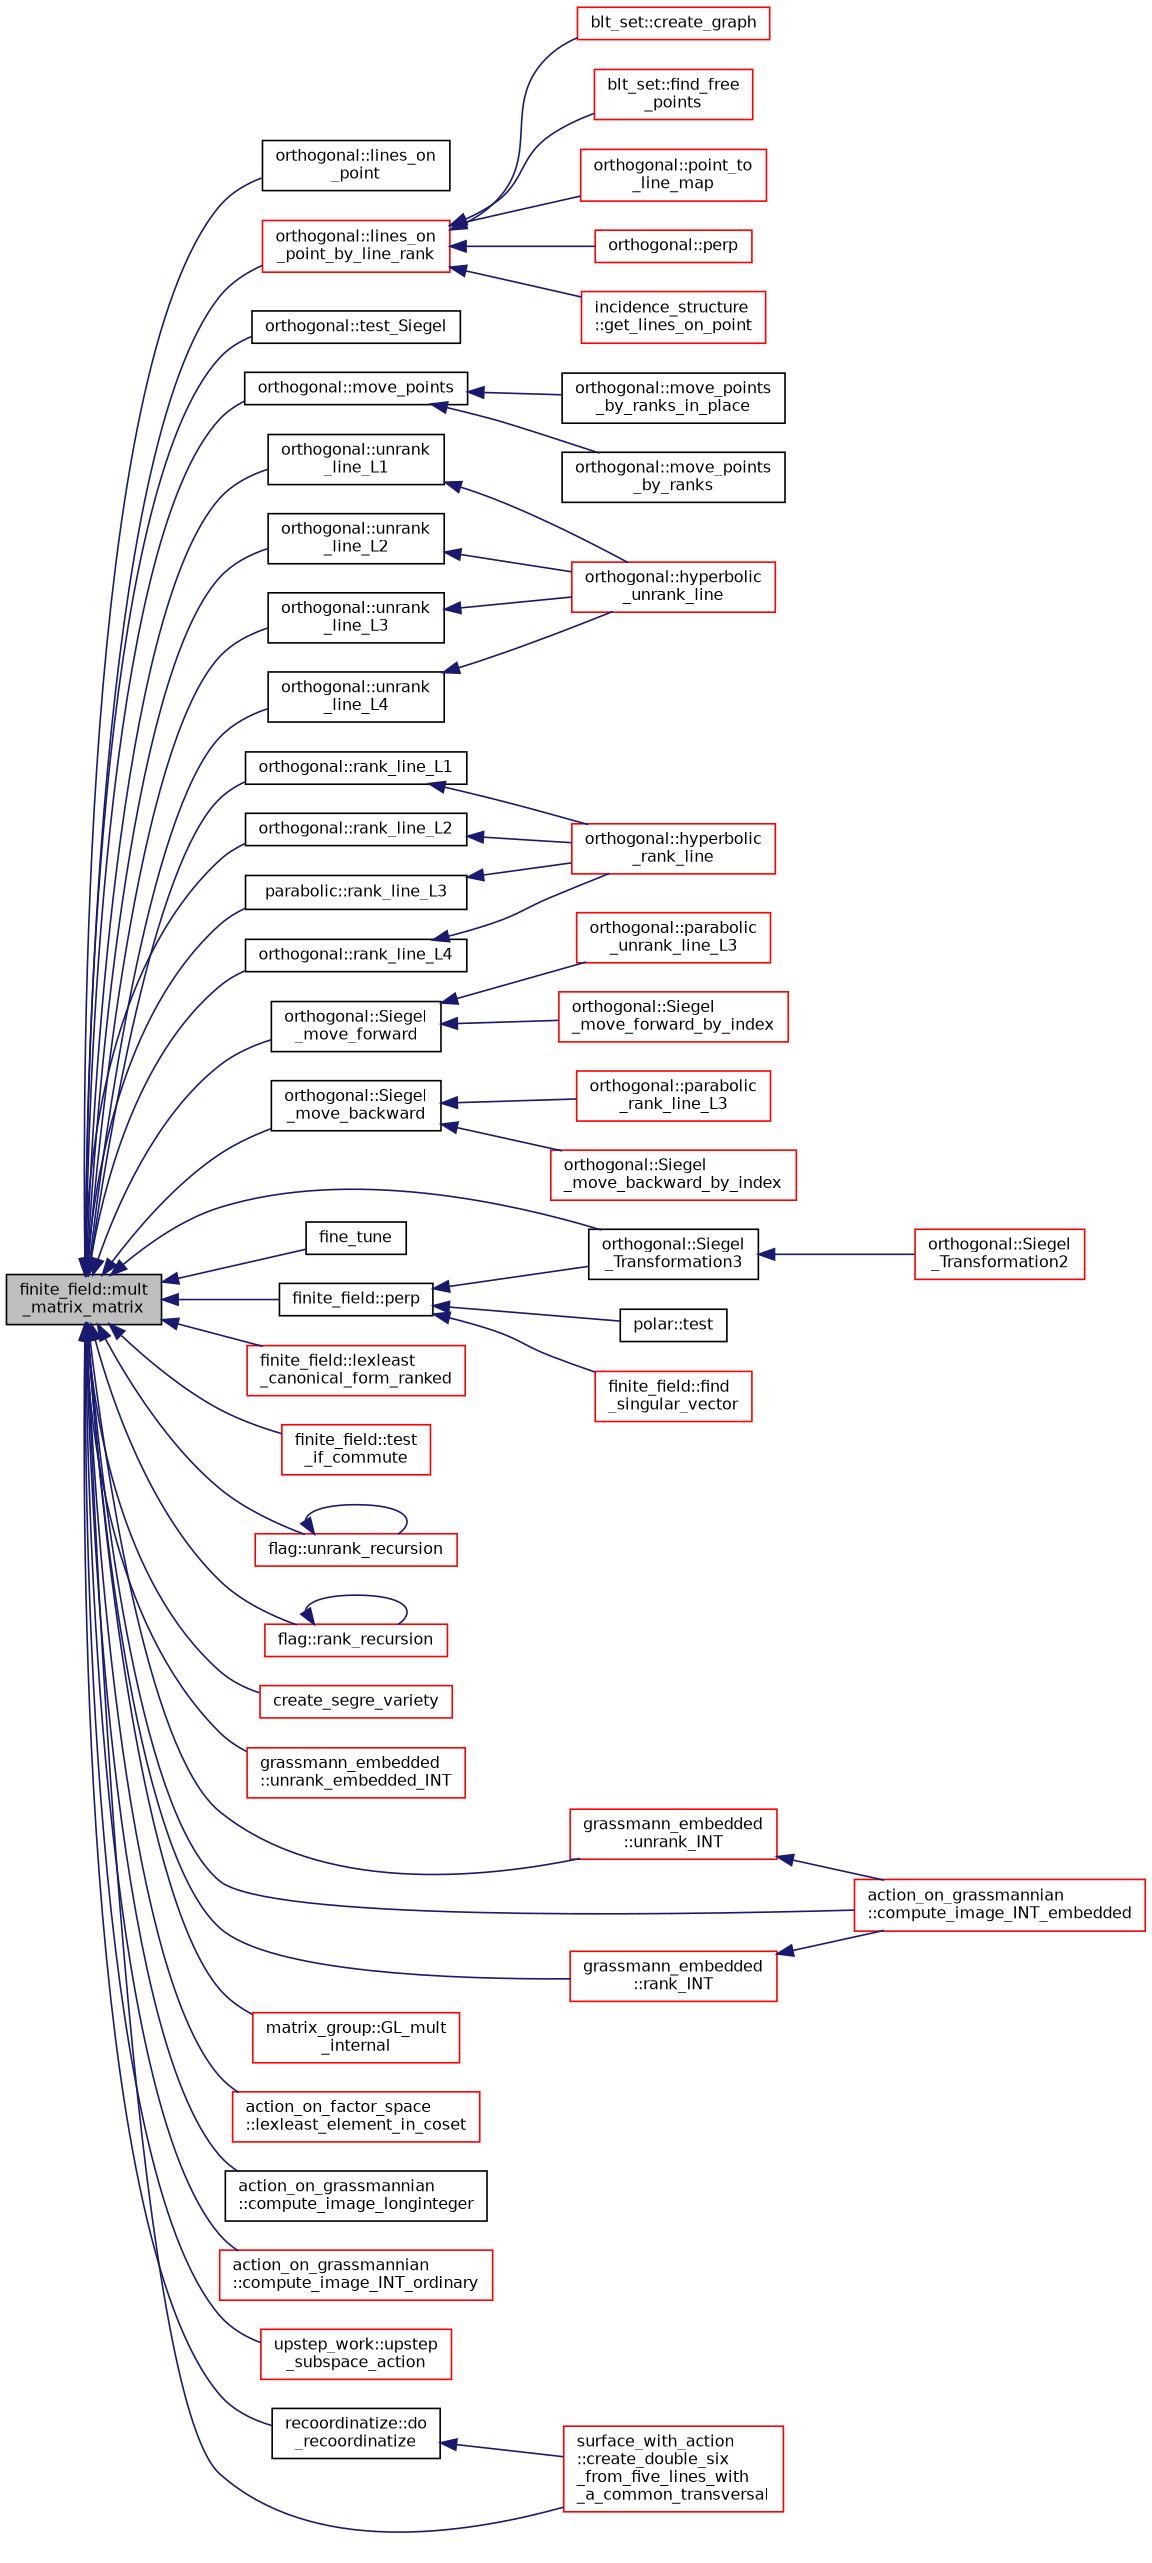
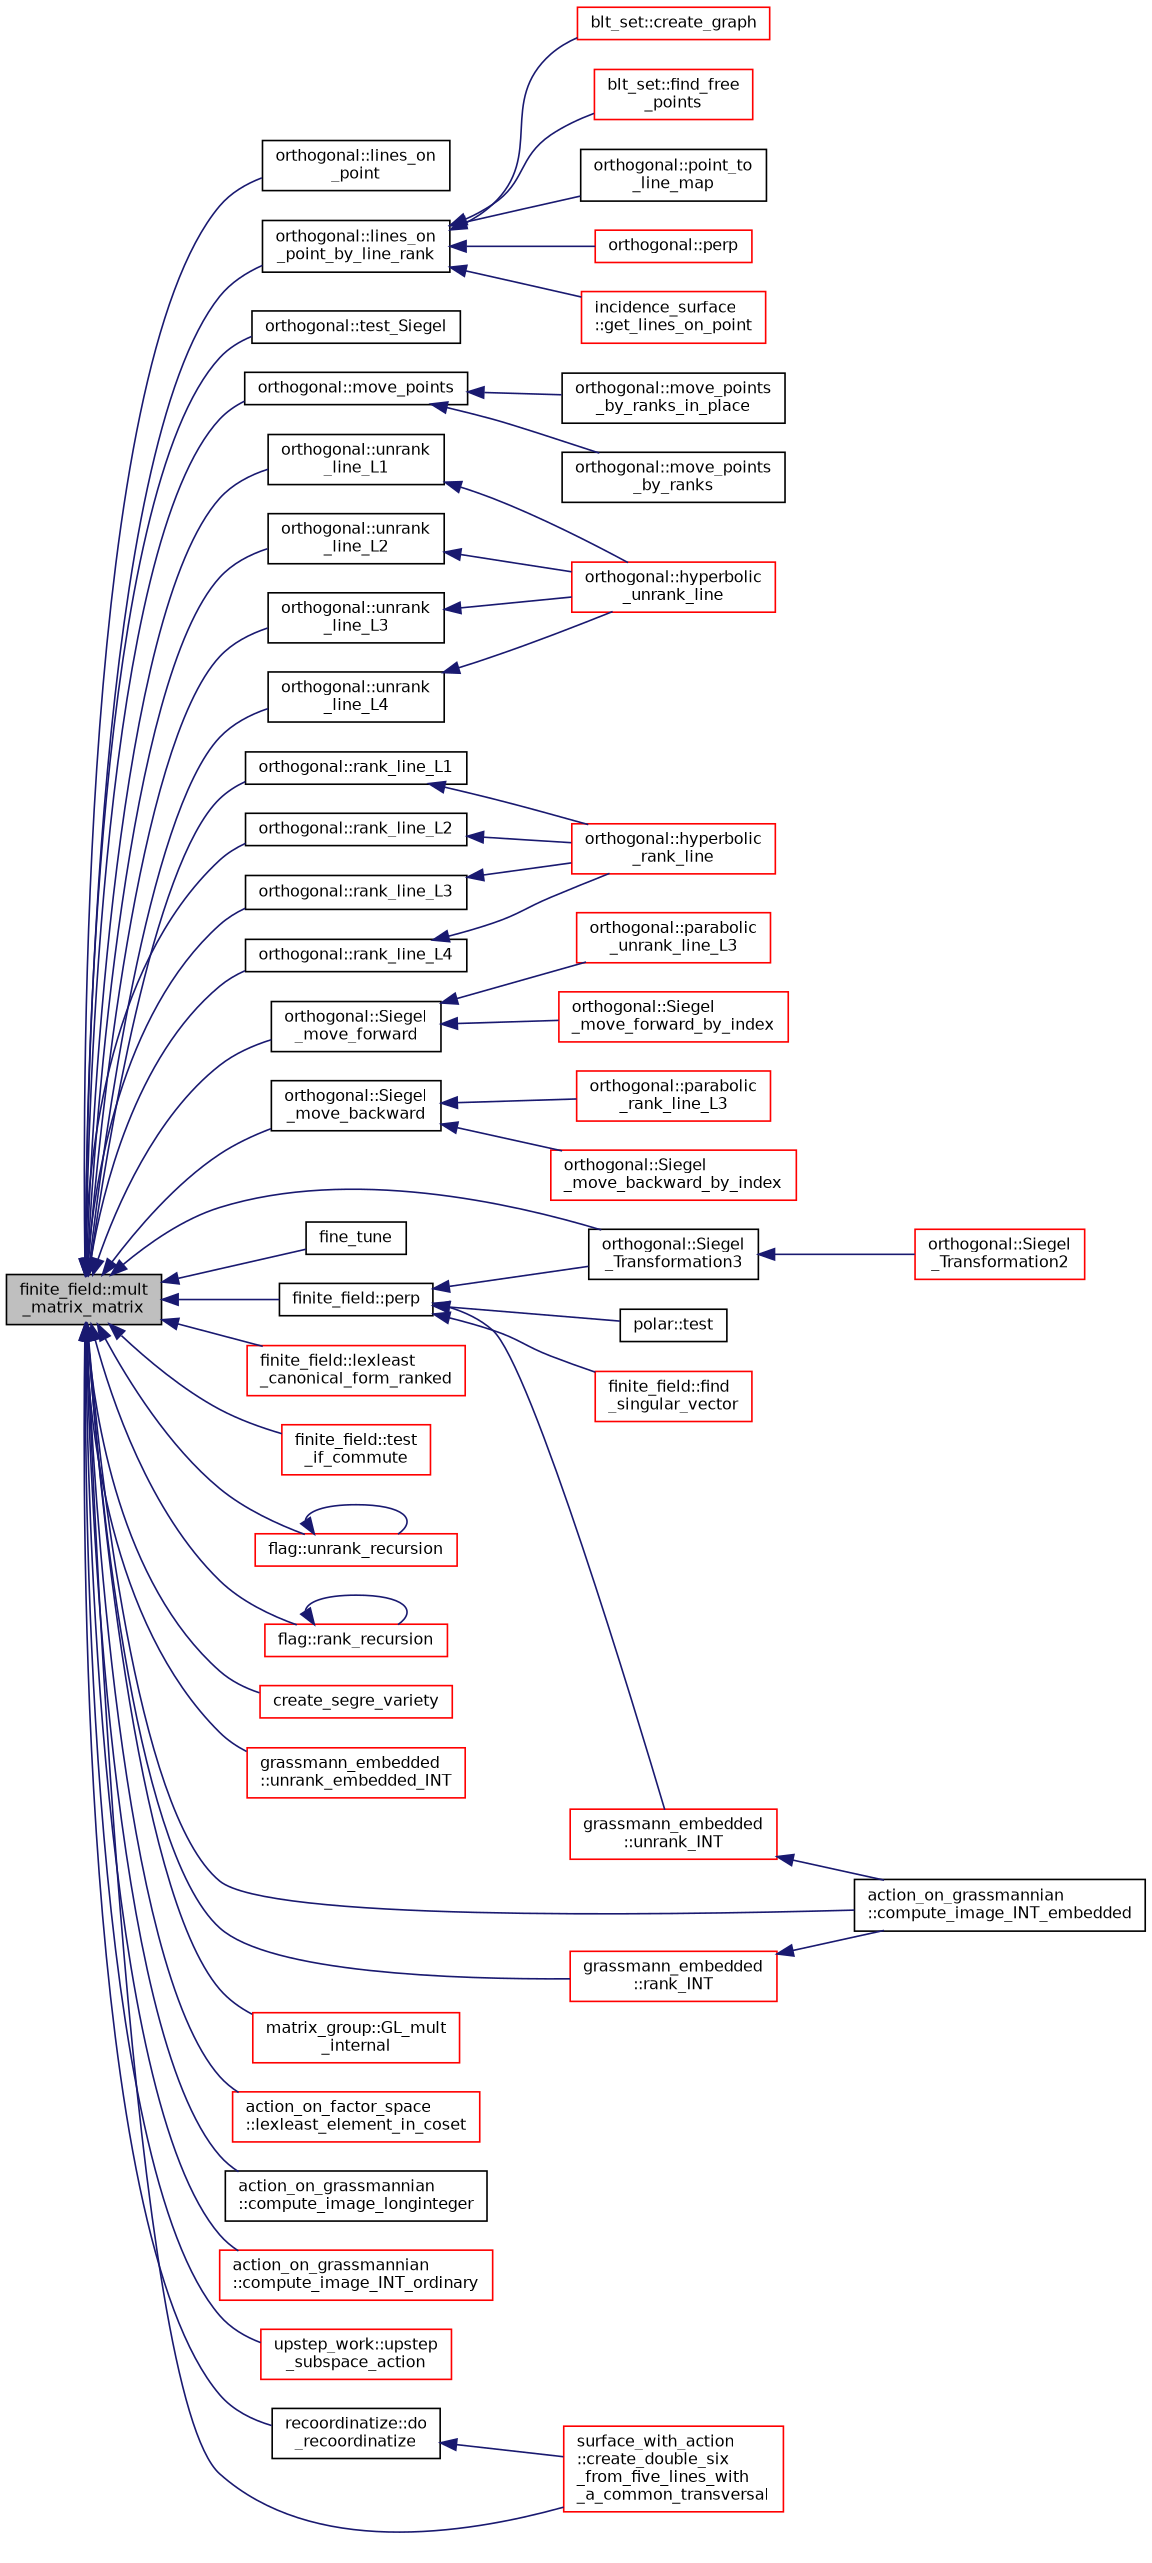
  digraph {
    rankdir=LR
    node [color=red fillcolor=white fontname=Helvetica fontsize=10 shape=record style=filled]
    edge [color=midnightblue dir=back fontname=Helvetica fontsize=10 labelfontname=Helvetica labelfontsize=10 style=solid]
    n1 [color=black fillcolor=grey75 fontcolor=black height=0.2 label="finite_field::mult\l_matrix_matrix" width=0.4]
    n2 [color=black height=0.2 label="orthogonal::lines_on\l_point" width=0.4]
-   n3 [height=0.2 label="orthogonal::lines_on\l_point_by_line_rank" width=0.4]
+   n3 [color=black height=0.2 label="orthogonal::lines_on\l_point_by_line_rank" width=0.4]
    n4 [color=black height=0.2 label="orthogonal::test_Siegel" width=0.4]
    n5 [color=black height=0.2 label="orthogonal::move_points" width=0.4]
    n6 [color=black height=0.2 label="orthogonal::unrank\l_line_L1" width=0.4]
    n7 [color=black height=0.2 label="orthogonal::rank_line_L1" width=0.4]
    n8 [color=black height=0.2 label="orthogonal::unrank\l_line_L2" width=0.4]
    n9 [color=black height=0.2 label="orthogonal::rank_line_L2" width=0.4]
    n10 [color=black height=0.2 label="orthogonal::unrank\l_line_L3" width=0.4]
-   n11 [color=black height=0.2 label="parabolic::rank_line_L3" width=0.4]
+   n11 [color=black height=0.2 label="orthogonal::rank_line_L3" width=0.4]
    n12 [color=black height=0.2 label="orthogonal::unrank\l_line_L4" width=0.4]
    n13 [color=black height=0.2 label="orthogonal::rank_line_L4" width=0.4]
    n14 [color=black height=0.2 label="orthogonal::Siegel\l_move_forward" width=0.4]
    n15 [color=black height=0.2 label="orthogonal::Siegel\l_move_backward" width=0.4]
    n16 [color=black height=0.2 label="orthogonal::Siegel\l_Transformation3" width=0.4]
    n17 [color=black height=0.2 label=fine_tune width=0.4]
    n18 [color=black height=0.2 label="finite_field::perp" width=0.4]
    n19 [height=0.2 label="finite_field::lexleast\l_canonical_form_ranked" width=0.4]
    n20 [height=0.2 label="finite_field::test\l_if_commute" width=0.4]
    n21 [height=0.2 label="flag::unrank_recursion" width=0.4]
    n22 [height=0.2 label="flag::rank_recursion" width=0.4]
    n23 [height=0.2 label=create_segre_variety width=0.4]
    n24 [height=0.2 label="grassmann_embedded\l::unrank_embedded_INT" width=0.4]
    n25 [height=0.2 label="grassmann_embedded\l::unrank_INT" width=0.4]
-   n26 [height=0.2 label="action_on_grassmannian\l::compute_image_INT_embedded" width=0.4]
+   n26 [color=black height=0.2 label="action_on_grassmannian\l::compute_image_INT_embedded" width=0.4]
    n27 [height=0.2 label="grassmann_embedded\l::rank_INT" width=0.4]
    n28 [height=0.2 label="matrix_group::GL_mult\l_internal" width=0.4]
    n29 [height=0.2 label="action_on_factor_space\l::lexleast_element_in_coset" width=0.4]
    n30 [color=black height=0.2 label="action_on_grassmannian\l::compute_image_longinteger" width=0.4]
    n31 [height=0.2 label="action_on_grassmannian\l::compute_image_INT_ordinary" width=0.4]
    n32 [height=0.2 label="upstep_work::upstep\l_subspace_action" width=0.4]
    n33 [color=black height=0.2 label="recoordinatize::do\l_recoordinatize" width=0.4]
    n34 [height=0.2 label="surface_with_action\l::create_double_six\l_from_five_lines_with\l_a_common_transversal" width=0.4]
    n35 [height=0.2 label="blt_set::create_graph" width=0.4]
    n36 [height=0.2 label="blt_set::find_free\l_points" width=0.4]
-   n37 [height=0.2 label="orthogonal::point_to\l_line_map" width=0.4]
+   n37 [color=black height=0.2 label="orthogonal::point_to\l_line_map" width=0.4]
    n38 [height=0.2 label="orthogonal::perp" width=0.4]
-   n39 [height=0.2 label="incidence_structure\l::get_lines_on_point" width=0.4]
+   n39 [height=0.2 label="incidence_surface\l::get_lines_on_point" width=0.4]
    n40 [color=black height=0.2 label="orthogonal::move_points\l_by_ranks_in_place" width=0.4]
    n41 [color=black height=0.2 label="orthogonal::move_points\l_by_ranks" width=0.4]
    n42 [height=0.2 label="orthogonal::hyperbolic\l_unrank_line" width=0.4]
    n43 [height=0.2 label="orthogonal::hyperbolic\l_rank_line" width=0.4]
    n44 [height=0.2 label="orthogonal::parabolic\l_unrank_line_L3" width=0.4]
    n45 [height=0.2 label="orthogonal::Siegel\l_move_forward_by_index" width=0.4]
    n46 [height=0.2 label="orthogonal::parabolic\l_rank_line_L3" width=0.4]
    n47 [height=0.2 label="orthogonal::Siegel\l_move_backward_by_index" width=0.4]
    n48 [height=0.2 label="orthogonal::Siegel\l_Transformation2" width=0.4]
    n49 [color=black height=0.2 label="polar::test" width=0.4]
    n50 [height=0.2 label="finite_field::find\l_singular_vector" width=0.4]
    n1 -> n2
    n1 -> n3
    n1 -> n4
    n1 -> n5
    n1 -> n6
    n1 -> n7
    n1 -> n8
    n1 -> n9
    n1 -> n10
    n1 -> n11
    n1 -> n12
    n1 -> n13
    n1 -> n14
    n1 -> n15
    n1 -> n16
    n1 -> n17
    n1 -> n18
    n1 -> n19
    n1 -> n20
    n1 -> n21
    n1 -> n22
    n1 -> n23
    n1 -> n24
-   n1 -> n25
+   n18 -> n25
    n1 -> n26
    n1 -> n27
    n1 -> n28
    n1 -> n29
    n1 -> n30
    n1 -> n31
    n1 -> n32
    n1 -> n33
    n1 -> n34
    n3 -> n35
    n3 -> n36
    n3 -> n37
    n3 -> n38
    n3 -> n39
    n5 -> n40
    n5 -> n41
    n6 -> n42
    n7 -> n43
    n8 -> n42
    n9 -> n43
    n10 -> n42
    n11 -> n43
    n12 -> n42
    n13 -> n43
    n14 -> n44
    n14 -> n45
    n15 -> n46
    n15 -> n47
    n16 -> n48
    n18 -> n16
    n18 -> n49
    n18 -> n50
    n21 -> n21
    n22 -> n22
    n25 -> n26
    n27 -> n26
    n33 -> n34
  }
